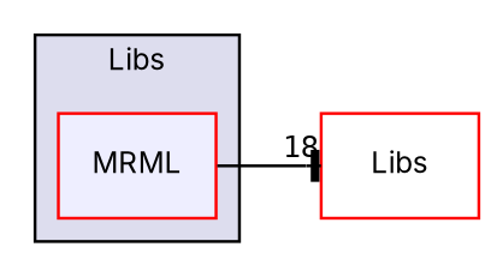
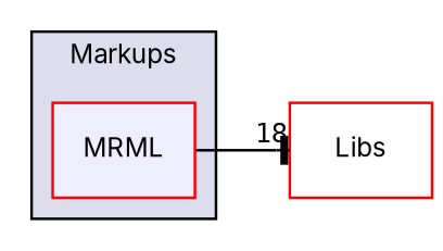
  digraph {
    compound=true
    rankdir=LR
    fontname=Inter
    node [fontname=Inter fontsize=10 shape=box color=red]
    n1 [fillcolor="#eeeeff" label=MRML pencolor=black style=filled]
    n2 [label=Libs]
    subgraph cluster_1 {
      bgcolor="#ddddee"
      fontsize=10
-     label=Libs
+     label=Markups
      pencolor=black
      n1
    }
    n1 -> n2 [headlabel=18 labeldistance=1.5 labelfontname=Helvetica labelfontsize=10 arrowhead=tee fontname=Inter]
  }
